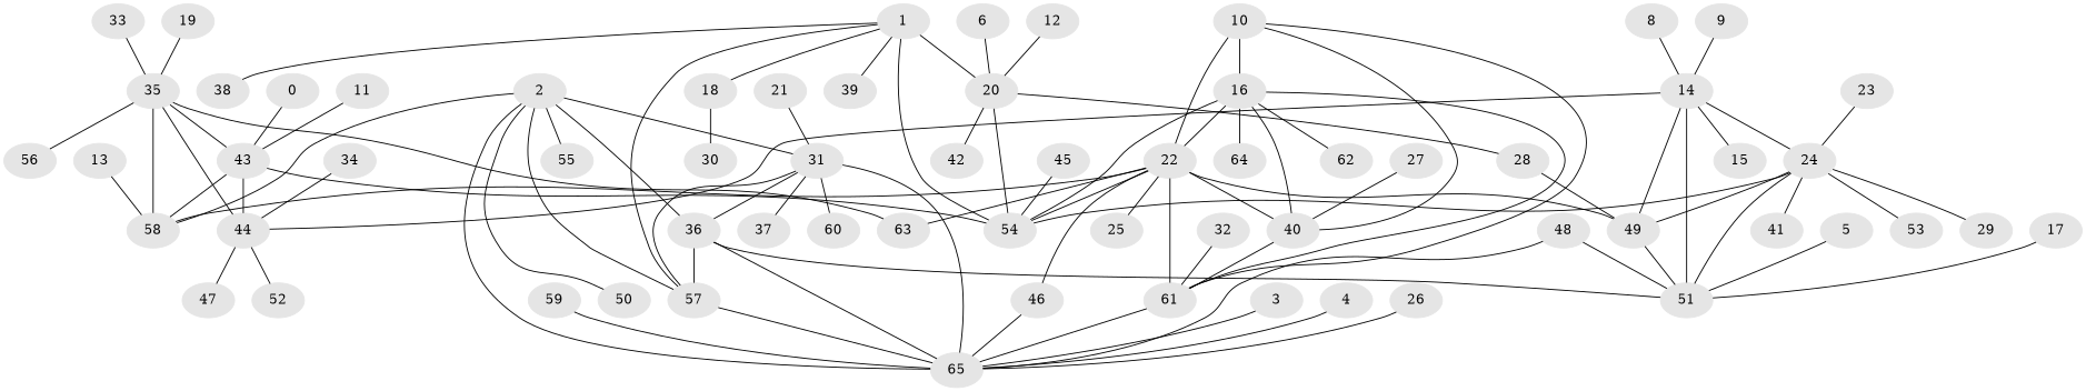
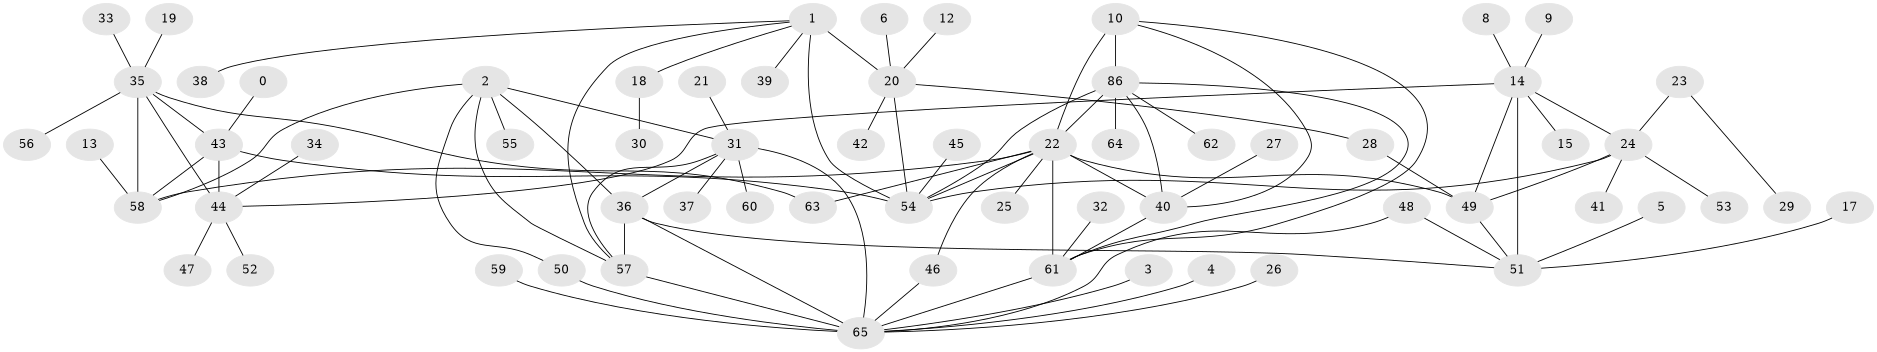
  graph {
    node [color=gray90 style=filled]
    edge [weight=1.0]
    1
    18
    20
    38
    39
    54
    57
    30
    28
    42
    65
    2
    31
    36
    50
    55
    58
    37
    60
    51
    3
    4
    5
    6
    n25 [label=0]
    43
    44
    8
    14
    15
    24
    49
    9
    10
-   16
+   16 [label=86]
    22
    40
    61
    62
    64
    25
    46
    63
-   11
    12
    13
    29
    41
    53
    47
    52
    17
    19
    35
    56
    21
    23
    26
    27
    32
    33
    34
    45
    48
    59
    1 -- 18
    1 -- 20 [weight=4.0]
    1 -- 38
    1 -- 39
    1 -- 54 [weight=4.0]
    1 -- 57
    18 -- 30
    20 -- 54 [weight=4.0]
    20 -- 28
    20 -- 42
    57 -- 65
    28 -- 49
    2 -- 57
-   2 -- 65
+   50 -- 65
    2 -- 31
    2 -- 36 [weight=2.0]
    2 -- 50
    2 -- 55
    2 -- 58
    31 -- 57
    31 -- 65
    31 -- 36 [weight=2.0]
    31 -- 37
    31 -- 60
    36 -- 57 [weight=2.0]
    36 -- 65 [weight=2.0]
    36 -- 51
    3 -- 65
    4 -- 65
    5 -- 51
    6 -- 20
    n25 -- 43
    43 -- 54
    43 -- 58 [weight=2.0]
    43 -- 44
    44 -- 47
    44 -- 52
    8 -- 14
    14 -- 51 [weight=3.0]
    14 -- 44
    14 -- 15
    14 -- 24
    14 -- 49
    24 -- 54
-   24 -- 51 [weight=3.0]
    24 -- 49
-   24 -- 29
+   23 -- 29
    24 -- 41
    24 -- 53
    49 -- 51 [weight=3.0]
    9 -- 14
    10 -- 16
    10 -- 22 [weight=2.0]
    10 -- 40
    10 -- 61
    16 -- 54
    16 -- 22 [weight=2.0]
    16 -- 40
    16 -- 61
    16 -- 62
    16 -- 64
    22 -- 54
    22 -- 58
    22 -- 49 [weight=2.0]
    22 -- 40 [weight=2.0]
    22 -- 61 [weight=2.0]
    22 -- 25
    22 -- 46
    22 -- 63
    40 -- 61
    61 -- 65
    46 -- 65
-   11 -- 43
    12 -- 20
    13 -- 58
    17 -- 51
    19 -- 35
    35 -- 58 [weight=4.0]
    35 -- 43 [weight=2.0]
    35 -- 44 [weight=2.0]
    35 -- 63
    35 -- 56
    21 -- 31
    23 -- 24
    26 -- 65
    27 -- 40
    32 -- 61
    33 -- 35
    34 -- 44
    45 -- 54
    48 -- 65
    48 -- 51
    59 -- 65
  }
